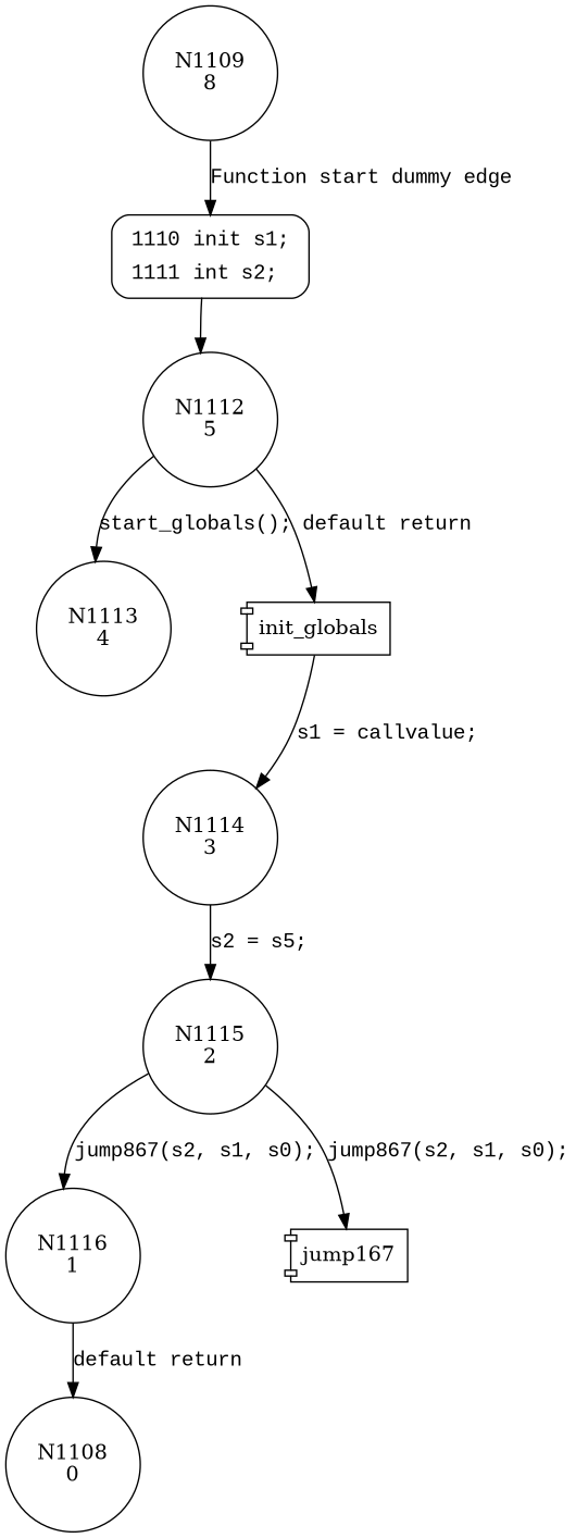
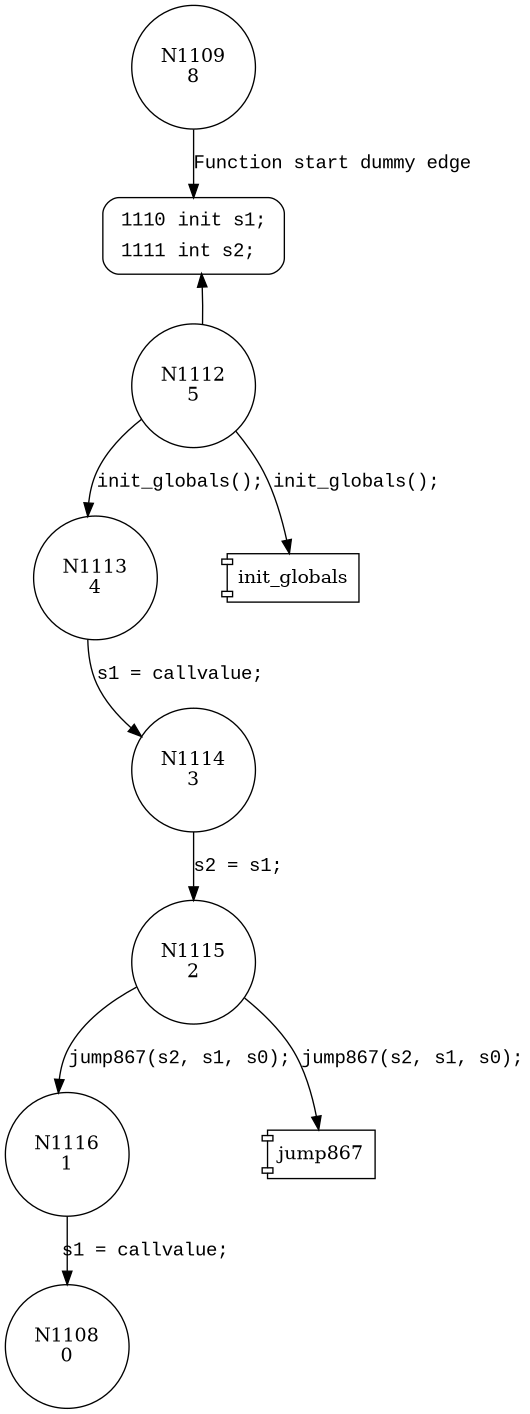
  digraph {
    node [shape=circle]
    edge [fontname="Courier New"]
    n1 [label="N1109\n8"]
    n2 [fillcolor=white fontname="Courier New" label=<<table border="0" cellborder="0" cellpadding="3" bgcolor="white"><tr><td align="right">1110</td><td align="left">init s1;</td></tr><tr><td align="right">1111</td><td align="left">int s2;</td></tr></table>> penwidth=1 shape=Mrecord style="filled,bold"]
    n3 [label="N1112\n5"]
    n4 [label="N1113\n4"]
    n5 [label=init_globals shape=component]
    n6 [label="N1114\n3"]
    n7 [label="N1115\n2"]
    n8 [label="N1116\n1"]
-   n9 [label=jump167 shape=component]
+   n9 [label=jump867 shape=component]
    n10 [label="N1108\n0"]
    n1 -> n2 [label="Function start dummy edge"]
-   n2 -> n3 [fontname=""]
-   n3 -> n4 [label="start_globals();"]
-   n3 -> n5 [label="default return"]
-   n5 -> n6 [label="s1 = callvalue;"]
-   n6 -> n7 [label="s2 = s5;"]
+   n3 -> n2 [fontname=""]
+   n3 -> n4 [label="init_globals();"]
+   n3 -> n5 [label="init_globals();"]
+   n4 -> n6 [label="s1 = callvalue;"]
+   n6 -> n7 [label="s2 = s1;"]
    n7 -> n8 [label="jump867(s2, s1, s0);"]
    n7 -> n9 [label="jump867(s2, s1, s0);"]
-   n8 -> n10 [label="default return"]
+   n8 -> n10 [label="s1 = callvalue;"]
  }
